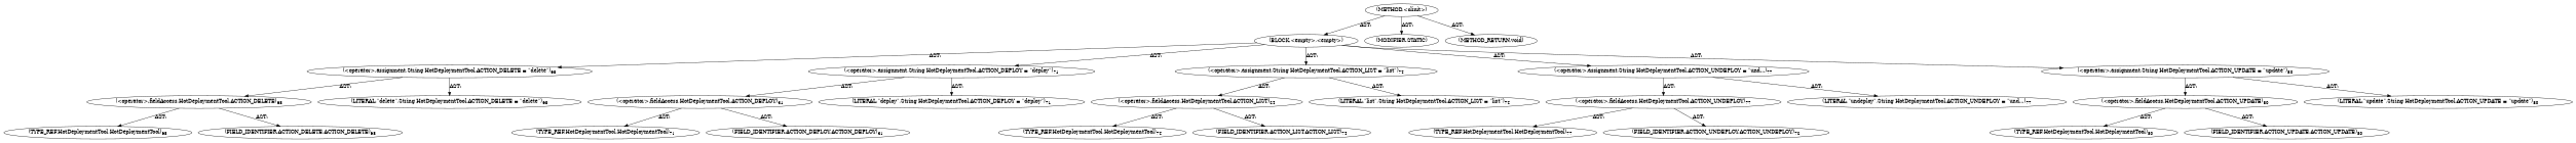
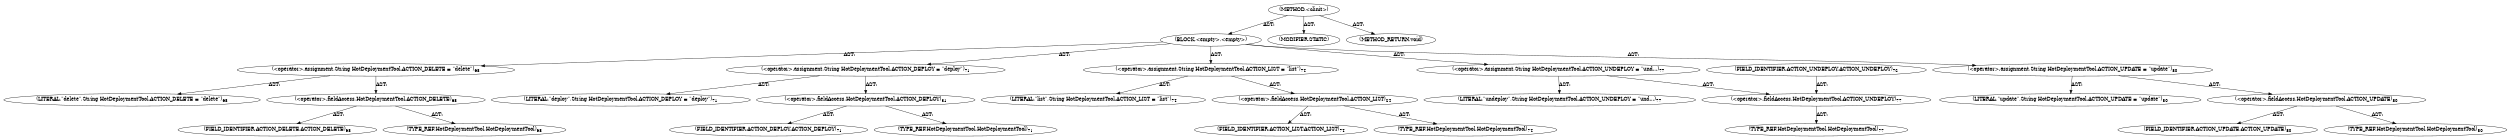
  digraph {
    n1 [label=<(METHOD,&lt;clinit&gt;)>]
    n2 [label=<(BLOCK,&lt;empty&gt;,&lt;empty&gt;)>]
    n3 [label=<(MODIFIER,STATIC)>]
    n4 [label=<(METHOD_RETURN,void)>]
    n5 [label=<(&lt;operator&gt;.assignment,String HotDeploymentTool.ACTION_DELETE = &quot;delete&quot;)<SUB>68</SUB>>]
    n6 [label=<(&lt;operator&gt;.assignment,String HotDeploymentTool.ACTION_DEPLOY = &quot;deploy&quot;)<SUB>71</SUB>>]
    n7 [label=<(&lt;operator&gt;.assignment,String HotDeploymentTool.ACTION_LIST = &quot;list&quot;)<SUB>74</SUB>>]
    n8 [label=<(&lt;operator&gt;.assignment,String HotDeploymentTool.ACTION_UNDEPLOY = &quot;und...)<SUB>77</SUB>>]
    n9 [label=<(&lt;operator&gt;.assignment,String HotDeploymentTool.ACTION_UPDATE = &quot;update&quot;)<SUB>80</SUB>>]
    n10 [label=<(&lt;operator&gt;.fieldAccess,HotDeploymentTool.ACTION_DELETE)<SUB>68</SUB>>]
    n11 [label=<(LITERAL,&quot;delete&quot;,String HotDeploymentTool.ACTION_DELETE = &quot;delete&quot;)<SUB>68</SUB>>]
    n12 [label=<(&lt;operator&gt;.fieldAccess,HotDeploymentTool.ACTION_DEPLOY)<SUB>31</SUB>>]
    n13 [label=<(LITERAL,&quot;deploy&quot;,String HotDeploymentTool.ACTION_DEPLOY = &quot;deploy&quot;)<SUB>71</SUB>>]
    n14 [label=<(&lt;operator&gt;.fieldAccess,HotDeploymentTool.ACTION_LIST)<SUB>24</SUB>>]
    n15 [label=<(LITERAL,&quot;list&quot;,String HotDeploymentTool.ACTION_LIST = &quot;list&quot;)<SUB>74</SUB>>]
    n16 [label=<(&lt;operator&gt;.fieldAccess,HotDeploymentTool.ACTION_UNDEPLOY)<SUB>77</SUB>>]
    n17 [label=<(LITERAL,&quot;undeploy&quot;,String HotDeploymentTool.ACTION_UNDEPLOY = &quot;und...)<SUB>77</SUB>>]
    n18 [label=<(&lt;operator&gt;.fieldAccess,HotDeploymentTool.ACTION_UPDATE)<SUB>80</SUB>>]
    n19 [label=<(LITERAL,&quot;update&quot;,String HotDeploymentTool.ACTION_UPDATE = &quot;update&quot;)<SUB>80</SUB>>]
    n20 [label=<(TYPE_REF,HotDeploymentTool,HotDeploymentTool)<SUB>68</SUB>>]
    n21 [label=<(FIELD_IDENTIFIER,ACTION_DELETE,ACTION_DELETE)<SUB>68</SUB>>]
    n22 [label=<(TYPE_REF,HotDeploymentTool,HotDeploymentTool)<SUB>71</SUB>>]
-   n23 [label=<(FIELD_IDENTIFIER,ACTION_DEPLOY,ACTION_DEPLOY)<SUB>31</SUB>>]
+   n23 [label=<(FIELD_IDENTIFIER,ACTION_DEPLOY,ACTION_DEPLOY)<SUB>71</SUB>>]
    n24 [label=<(TYPE_REF,HotDeploymentTool,HotDeploymentTool)<SUB>74</SUB>>]
    n25 [label=<(FIELD_IDENTIFIER,ACTION_LIST,ACTION_LIST)<SUB>74</SUB>>]
    n26 [label=<(TYPE_REF,HotDeploymentTool,HotDeploymentTool)<SUB>77</SUB>>]
    n27 [label=<(FIELD_IDENTIFIER,ACTION_UNDEPLOY,ACTION_UNDEPLOY)<SUB>72</SUB>>]
    n28 [label=<(TYPE_REF,HotDeploymentTool,HotDeploymentTool)<SUB>80</SUB>>]
    n29 [label=<(FIELD_IDENTIFIER,ACTION_UPDATE,ACTION_UPDATE)<SUB>80</SUB>>]
    n1 -> n2 [label="AST: "]
    n1 -> n3 [label="AST: "]
    n1 -> n4 [label="AST: "]
    n2 -> n5 [label="AST: "]
    n2 -> n6 [label="AST: "]
    n2 -> n7 [label="AST: "]
    n2 -> n8 [label="AST: "]
    n2 -> n9 [label="AST: "]
    n5 -> n10 [label="AST: "]
    n5 -> n11 [label="AST: "]
    n6 -> n12 [label="AST: "]
    n6 -> n13 [label="AST: "]
    n7 -> n14 [label="AST: "]
    n7 -> n15 [label="AST: "]
    n8 -> n16 [label="AST: "]
    n8 -> n17 [label="AST: "]
    n9 -> n18 [label="AST: "]
    n9 -> n19 [label="AST: "]
    n10 -> n20 [label="AST: "]
    n10 -> n21 [label="AST: "]
    n12 -> n22 [label="AST: "]
    n12 -> n23 [label="AST: "]
    n14 -> n24 [label="AST: "]
    n14 -> n25 [label="AST: "]
    n16 -> n26 [label="AST: "]
-   n16 -> n27 [label="AST: "]
+   n27 -> n16 [label="AST: "]
    n18 -> n28 [label="AST: "]
    n18 -> n29 [label="AST: "]
  }
